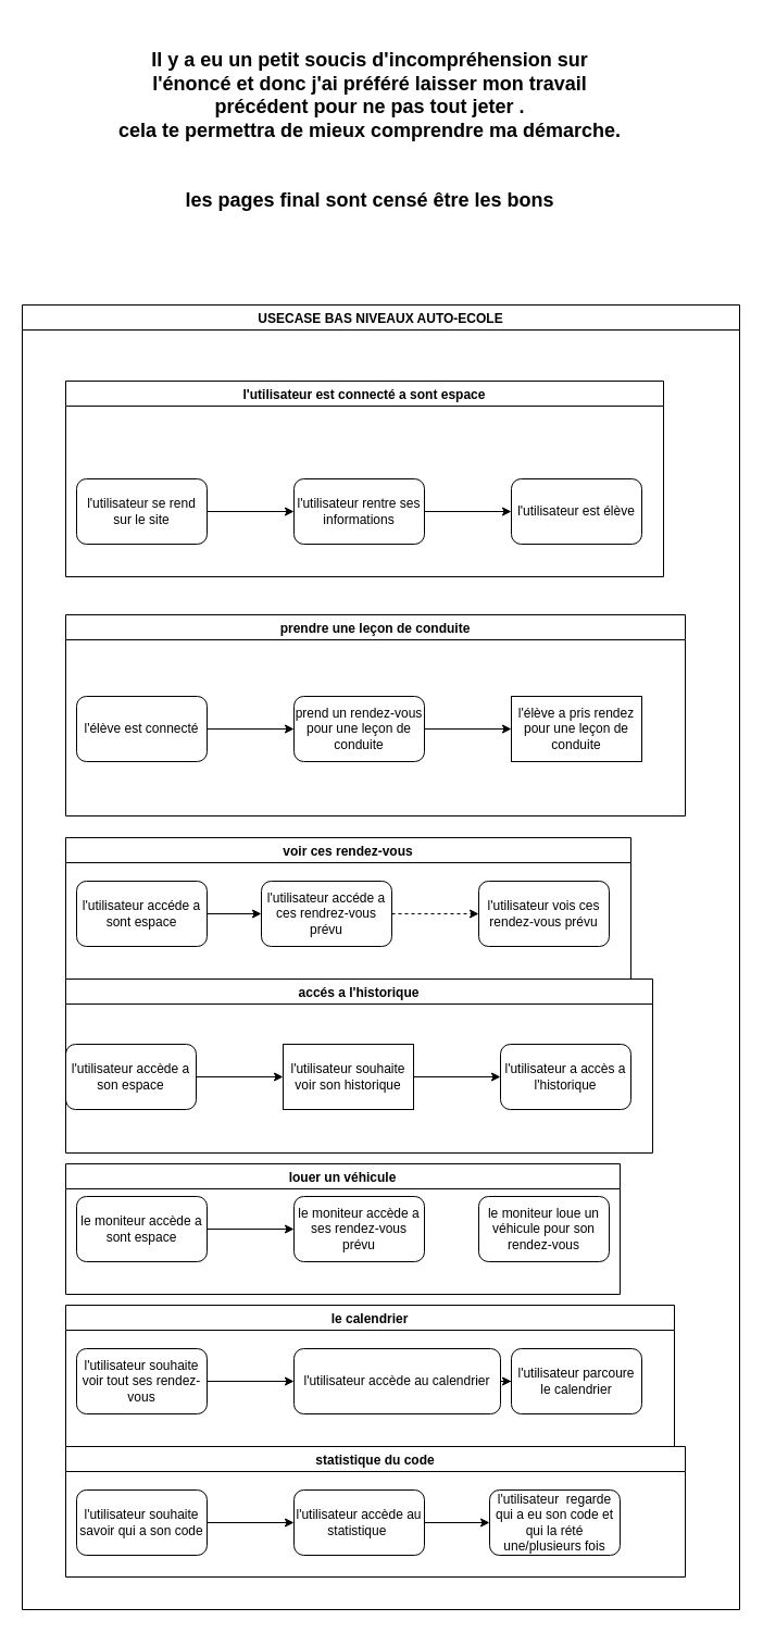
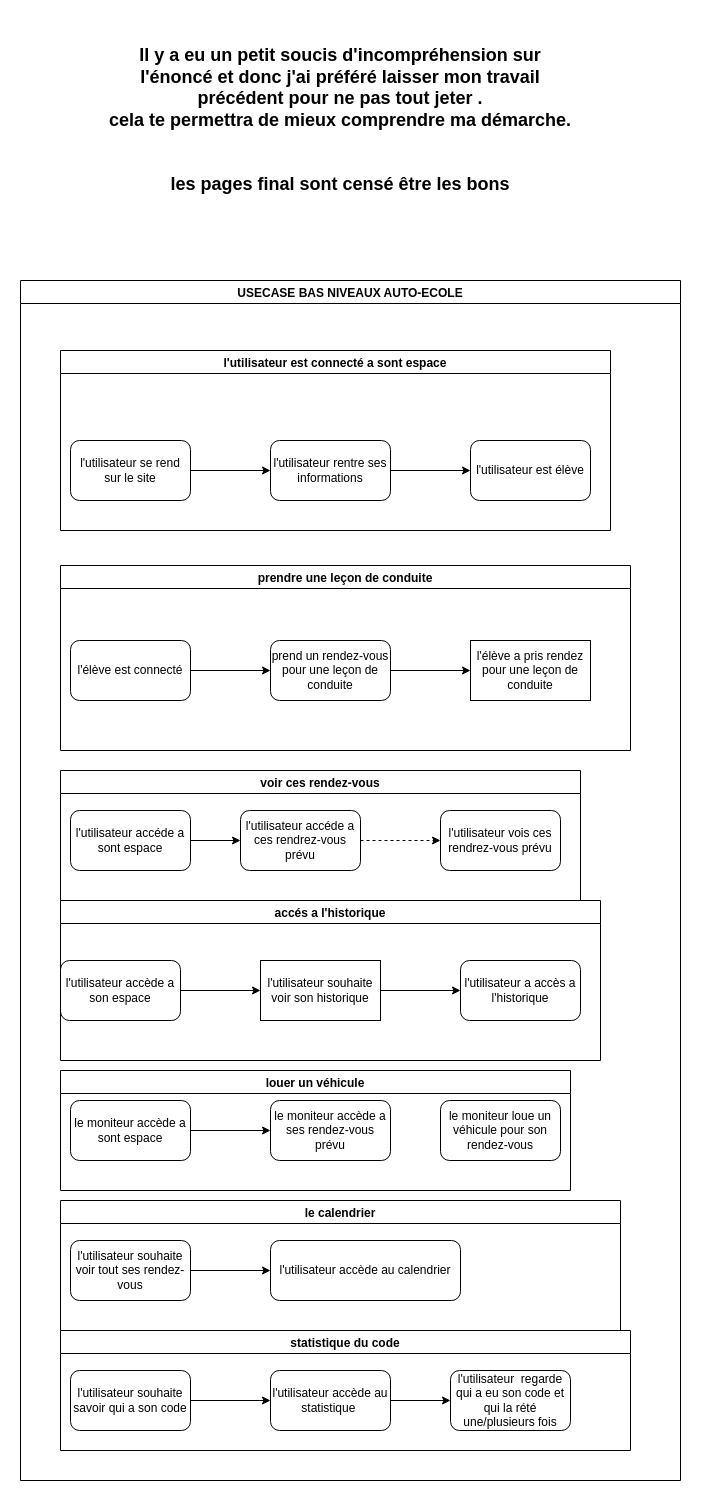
  <mxCell id="0" />
  <mxCell id="1" parent="0" />
  <mxCell id="2" value="" style="edgeStyle=orthogonalEdgeStyle;rounded=0;orthogonalLoop=1;jettySize=auto;html=1;" parent="1" source="3" target="5" edge="1"><mxGeometry relative="1" as="geometry" /></mxCell>
  <mxCell id="3" value="l'utilisateur se rend sur le site" style="rounded=1;whiteSpace=wrap;html=1;" parent="1" vertex="1"><mxGeometry x="70" y="440" width="120" height="60" as="geometry" /></mxCell>
  <mxCell id="4" value="" style="edgeStyle=orthogonalEdgeStyle;rounded=0;orthogonalLoop=1;jettySize=auto;html=1;" parent="1" source="5" target="6" edge="1"><mxGeometry relative="1" as="geometry" /></mxCell>
  <mxCell id="5" value="l'utilisateur rentre ses informations" style="rounded=1;whiteSpace=wrap;html=1;" parent="1" vertex="1"><mxGeometry x="270" y="440" width="120" height="60" as="geometry" /></mxCell>
  <mxCell id="6" value="l'utilisateur est élève" style="rounded=1;whiteSpace=wrap;html=1;" parent="1" vertex="1"><mxGeometry x="470" y="440" width="120" height="60" as="geometry" /></mxCell>
  <mxCell id="7" value="l'utilisateur est connecté a sont espace" style="swimlane;" parent="1" vertex="1"><mxGeometry x="60" y="350" width="550" height="180" as="geometry" /></mxCell>
  <mxCell id="8" value="" style="edgeStyle=orthogonalEdgeStyle;rounded=0;orthogonalLoop=1;jettySize=auto;html=1;" parent="1" source="9" target="11" edge="1"><mxGeometry relative="1" as="geometry" /></mxCell>
  <mxCell id="9" value="l'élève est connecté" style="rounded=1;whiteSpace=wrap;html=1;" parent="1" vertex="1"><mxGeometry x="70" y="640" width="120" height="60" as="geometry" /></mxCell>
  <mxCell id="10" value="" style="edgeStyle=orthogonalEdgeStyle;rounded=0;orthogonalLoop=1;jettySize=auto;html=1;" parent="1" source="11" target="12" edge="1"><mxGeometry relative="1" as="geometry" /></mxCell>
  <mxCell id="11" value="prend un rendez-vous pour une leçon de conduite" style="rounded=1;whiteSpace=wrap;html=1;" parent="1" vertex="1"><mxGeometry x="270" y="640" width="120" height="60" as="geometry" /></mxCell>
  <mxCell id="12" value="l'élève a pris rendez pour une leçon de conduite" style="whiteSpace=wrap;html=1;rounded=0;" parent="1" vertex="1"><mxGeometry x="470" y="640" width="120" height="60" as="geometry" /></mxCell>
  <mxCell id="13" value="prendre une leçon de conduite" style="swimlane;" parent="1" vertex="1"><mxGeometry x="60" y="565" width="570" height="185" as="geometry" /></mxCell>
  <mxCell id="14" value="" style="edgeStyle=orthogonalEdgeStyle;rounded=0;orthogonalLoop=1;jettySize=auto;html=1;" parent="1" source="15" target="17" edge="1"><mxGeometry relative="1" as="geometry" /></mxCell>
  <mxCell id="15" value="l'utilisateur accéde a sont espace" style="rounded=1;whiteSpace=wrap;html=1;" parent="1" vertex="1"><mxGeometry x="70" y="810" width="120" height="60" as="geometry" /></mxCell>
  <mxCell id="16" value="" style="edgeStyle=orthogonalEdgeStyle;rounded=0;orthogonalLoop=1;jettySize=auto;html=1;dashed=1;" parent="1" source="17" target="18" edge="1"><mxGeometry relative="1" as="geometry" /></mxCell>
  <mxCell id="17" value="l'utilisateur accéde a ces rendrez-vous prévu" style="rounded=1;whiteSpace=wrap;html=1;" parent="1" vertex="1"><mxGeometry x="240" y="810" width="120" height="60" as="geometry" /></mxCell>
- <mxCell id="18" value="l'utilisateur vois ces rendez-vous prévu" style="rounded=1;whiteSpace=wrap;html=1;" parent="1" vertex="1"><mxGeometry x="440" y="810" width="120" height="60" as="geometry" /></mxCell>
+ <mxCell id="18" value="l'utilisateur vois ces rendrez-vous prévu" style="rounded=1;whiteSpace=wrap;html=1;" parent="1" vertex="1"><mxGeometry x="440" y="810" width="120" height="60" as="geometry" /></mxCell>
  <mxCell id="19" value="voir ces rendez-vous" style="swimlane;" parent="1" vertex="1"><mxGeometry x="60" y="770" width="520" height="130" as="geometry" /></mxCell>
  <mxCell id="20" value="" style="edgeStyle=orthogonalEdgeStyle;rounded=0;orthogonalLoop=1;jettySize=auto;html=1;" parent="1" source="21" target="23" edge="1"><mxGeometry relative="1" as="geometry" /></mxCell>
  <mxCell id="21" value="l'utilisateur accède a son espace" style="rounded=1;whiteSpace=wrap;html=1;" parent="1" vertex="1"><mxGeometry x="60" y="960" width="120" height="60" as="geometry" /></mxCell>
  <mxCell id="22" value="" style="edgeStyle=orthogonalEdgeStyle;rounded=0;orthogonalLoop=1;jettySize=auto;html=1;" parent="1" source="23" target="24" edge="1"><mxGeometry relative="1" as="geometry" /></mxCell>
  <mxCell id="23" value="l'utilisateur souhaite voir son historique" style="whiteSpace=wrap;html=1;rounded=0;" parent="1" vertex="1"><mxGeometry x="260" y="960" width="120" height="60" as="geometry" /></mxCell>
  <mxCell id="24" value="l'utilisateur a accès a l'historique" style="rounded=1;whiteSpace=wrap;html=1;" parent="1" vertex="1"><mxGeometry x="460" y="960" width="120" height="60" as="geometry" /></mxCell>
  <mxCell id="25" value="accés a l'historique" style="swimlane;" parent="1" vertex="1"><mxGeometry x="60" y="900" width="540" height="160" as="geometry" /></mxCell>
  <mxCell id="26" value="" style="edgeStyle=orthogonalEdgeStyle;rounded=0;orthogonalLoop=1;jettySize=auto;html=1;" parent="1" source="27" target="28" edge="1"><mxGeometry relative="1" as="geometry" /></mxCell>
  <mxCell id="27" value="le moniteur accède a sont espace" style="rounded=1;whiteSpace=wrap;html=1;" parent="1" vertex="1"><mxGeometry x="70" y="1100" width="120" height="60" as="geometry" /></mxCell>
  <mxCell id="28" value="le moniteur accède a ses rendez-vous prévu" style="rounded=1;whiteSpace=wrap;html=1;" parent="1" vertex="1"><mxGeometry x="270" y="1100" width="120" height="60" as="geometry" /></mxCell>
  <mxCell id="29" value="le moniteur loue un véhicule pour son rendez-vous" style="rounded=1;whiteSpace=wrap;html=1;" parent="1" vertex="1"><mxGeometry x="440" y="1100" width="120" height="60" as="geometry" /></mxCell>
  <mxCell id="30" value="louer un véhicule" style="swimlane;" parent="1" vertex="1"><mxGeometry x="60" y="1070" width="510" height="120" as="geometry" /></mxCell>
  <mxCell id="31" value="" style="edgeStyle=orthogonalEdgeStyle;rounded=0;orthogonalLoop=1;jettySize=auto;html=1;" parent="1" source="32" target="34" edge="1"><mxGeometry relative="1" as="geometry" /></mxCell>
  <mxCell id="32" value="l'utilisateur souhaite voir tout ses rendez-vous" style="rounded=1;whiteSpace=wrap;html=1;" parent="1" vertex="1"><mxGeometry x="70" y="1240" width="120" height="60" as="geometry" /></mxCell>
- <mxCell id="33" value="" style="edgeStyle=orthogonalEdgeStyle;rounded=0;orthogonalLoop=1;jettySize=auto;html=1;" parent="1" source="34" target="35" edge="1"><mxGeometry relative="1" as="geometry" /></mxCell>
  <mxCell id="34" value="l'utilisateur accède au calendrier" style="rounded=1;whiteSpace=wrap;html=1;" parent="1" vertex="1"><mxGeometry x="270" y="1240" width="190" height="60" as="geometry" /></mxCell>
- <mxCell id="35" value="l'utilisateur parcoure le calendrier" style="rounded=1;whiteSpace=wrap;html=1;" parent="1" vertex="1"><mxGeometry x="470" y="1240" width="120" height="60" as="geometry" /></mxCell>
  <mxCell id="36" value="le calendrier" style="swimlane;" parent="1" vertex="1"><mxGeometry x="60" y="1200" width="560" height="130" as="geometry" /></mxCell>
  <mxCell id="37" value="" style="edgeStyle=orthogonalEdgeStyle;rounded=0;orthogonalLoop=1;jettySize=auto;html=1;" parent="1" source="38" target="40" edge="1"><mxGeometry relative="1" as="geometry" /></mxCell>
  <mxCell id="38" value="l'utilisateur souhaite savoir qui a son code" style="rounded=1;whiteSpace=wrap;html=1;" parent="1" vertex="1"><mxGeometry x="70" y="1370" width="120" height="60" as="geometry" /></mxCell>
  <mxCell id="39" value="" style="edgeStyle=orthogonalEdgeStyle;rounded=0;orthogonalLoop=1;jettySize=auto;html=1;" parent="1" source="40" target="41" edge="1"><mxGeometry relative="1" as="geometry" /></mxCell>
  <mxCell id="40" value="l'utilisateur accède au statistique&amp;nbsp;" style="rounded=1;whiteSpace=wrap;html=1;" parent="1" vertex="1"><mxGeometry x="270" y="1370" width="120" height="60" as="geometry" /></mxCell>
  <mxCell id="41" value="l'utilisateur&amp;nbsp; regarde qui a eu son code et qui la rété une/plusieurs fois" style="rounded=1;whiteSpace=wrap;html=1;" parent="1" vertex="1"><mxGeometry x="450" y="1370" width="120" height="60" as="geometry" /></mxCell>
  <mxCell id="42" value="statistique du code" style="swimlane;" parent="1" vertex="1"><mxGeometry x="60" y="1330" width="570" height="120" as="geometry" /></mxCell>
  <mxCell id="43" value="USECASE BAS NIVEAUX AUTO-ECOLE" style="swimlane;" parent="1" vertex="1"><mxGeometry x="20" y="280" width="660" height="1200" as="geometry" /></mxCell>
  <mxCell id="44" value="&lt;b&gt;&lt;font style=&quot;font-size: 18px;&quot;&gt;Il y a eu un petit soucis d'incompréhension sur l'énoncé et donc j'ai préféré laisser mon travail précédent pour ne pas tout jeter .&lt;br&gt;cela te permettra de mieux comprendre ma démarche.&lt;br&gt;&lt;br&gt;&lt;br&gt;les pages final sont censé être les bons&lt;br&gt;&lt;/font&gt;&lt;/b&gt;" style="text;html=1;strokeColor=none;fillColor=none;align=center;verticalAlign=middle;whiteSpace=wrap;rounded=0;" vertex="1" parent="1"><mxGeometry x="105" y="20" width="470" height="200" as="geometry" /></mxCell>
